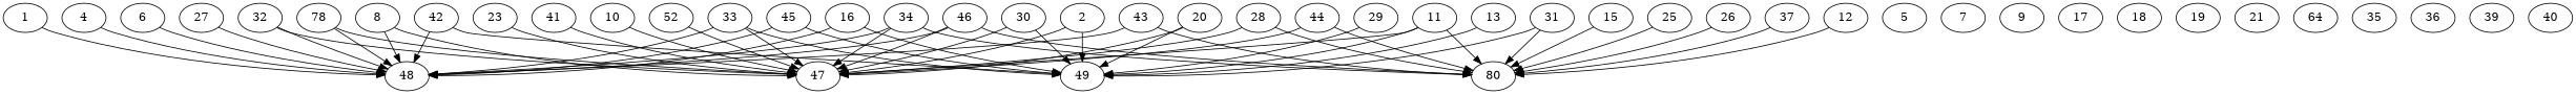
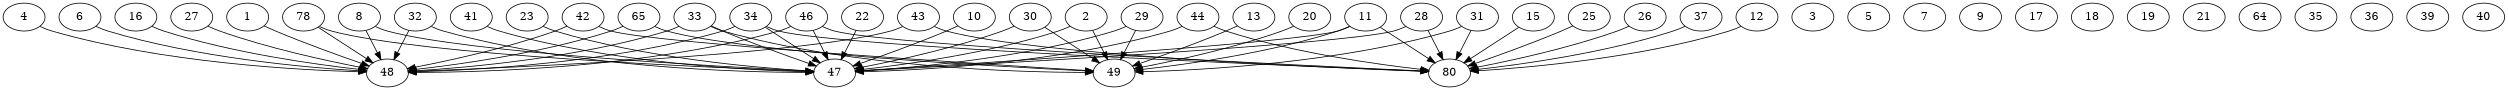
  digraph {
    node [alpha=0.02]
    1 [alpha=0.07 expect_size=33740800]
    48 [alpha=0.17 expect_size=42399744]
    2 [expect_size=41568256]
    49 [alpha=0.10 expect_size=25266176]
    47 [alpha=0.07 expect_size=41308160]
+   3 [alpha=0.11 expect_size=44737536]
    4 [alpha=0.19 expect_size=14381056]
    5 [expect_size=32577536]
    6 [expect_size=42021888]
    7 [alpha=0.03 expect_size=17721344]
    8 [alpha=0.15 expect_size=35984384]
    9 [alpha=0.18 expect_size=20263936]
    10 [alpha=0.16 expect_size=22421504]
    11 [alpha=0.09 expect_size=30227456]
    n15 [alpha=0.14 expect_size=17094656 label=80]
    12 [alpha=0.17 expect_size=47904768]
    13 [alpha=0.09 expect_size=6002688]
    15 [alpha=0.08 expect_size=29821952]
    16 [alpha=0.15 expect_size=33591296]
    17 [alpha=0.05 expect_size=37714944]
    18 [alpha=0.19 expect_size=45035520]
    19 [alpha=0.08 expect_size=32430080]
    20 [alpha=0.20 expect_size=27343872]
    21 [alpha=0.04 expect_size=18118656]
-   22 [alpha=0.03 expect_size=40369152 label=52]
+   22 [alpha=0.03 expect_size=40369152]
    23 [alpha=0.20 expect_size=32668672]
    n27 [alpha=0.20 expect_size=7112704 label=64]
    25 [alpha=0.12 expect_size=43782144]
    26 [alpha=0.19 expect_size=14824448]
    27 [alpha=0.11 expect_size=50691072]
    28 [alpha=0.17 expect_size=14521344]
    29 [alpha=0.09 expect_size=13293568]
    30 [alpha=0.08 expect_size=31282176]
    31 [alpha=0.18 expect_size=30540800]
    32 [alpha=0.06 expect_size=39567360]
    33 [alpha=0.15 expect_size=47502336]
    34 [alpha=0.14 expect_size=46654464]
    35 [alpha=0.03 expect_size=46164992]
    36 [alpha=0.05 expect_size=26180608]
    37 [alpha=0.00 expect_size=23483392]
    n41 [alpha=0.13 expect_size=50550784 label=78]
    39 [alpha=0.17 expect_size=43753472]
    40 [alpha=0.10 expect_size=18113536]
    41 [alpha=0.08 expect_size=37995520]
    42 [expect_size=34014208]
    43 [alpha=0.07 expect_size=48829440]
    44 [alpha=0.13 expect_size=36016128]
-   45 [alpha=0.15 expect_size=21341184]
+   45 [alpha=0.15 expect_size=21341184 label=65]
    46 [expect_size=29383680]
    1 -> 48
    2 -> 49
    2 -> 47
    4 -> 48
    6 -> 48
    8 -> 48
    8 -> 47
    10 -> 47
    11 -> 49
    11 -> 47
    11 -> n15
    12 -> n15
    13 -> 49
    15 -> n15
    16 -> 48
-   16 -> 49
    20 -> 49
-   20 -> 47
+   29 -> 47
    22 -> 47
    23 -> 47
    25 -> n15
    26 -> n15
    27 -> 48
    28 -> 47
    28 -> n15
    29 -> 49
    30 -> 49
    30 -> 47
    31 -> 49
    31 -> n15
    32 -> 48
    32 -> 47
    33 -> 48
    33 -> 49
    33 -> 47
    34 -> 48
    34 -> 47
    34 -> n15
    37 -> n15
    n41 -> 48
    n41 -> 47
    41 -> 47
    42 -> 48
    42 -> 49
    43 -> 48
    43 -> n15
    44 -> 47
    44 -> n15
    45 -> 48
    45 -> 49
    46 -> 48
    46 -> 47
    46 -> n15
  }
